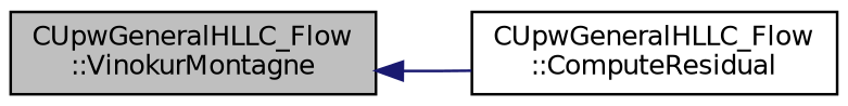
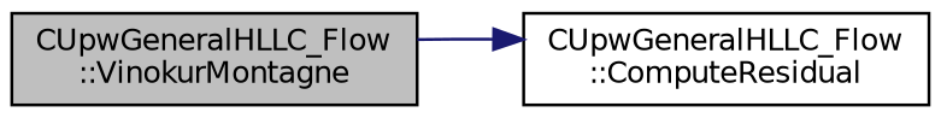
  digraph {
    rankdir=LR
    node [color=black fontname=Helvetica fontsize=10 shape=record style=filled]
    n1 [fillcolor=grey75 fontcolor=black height=0.2 label="CUpwGeneralHLLC_Flow\l::VinokurMontagne" width=0.4]
    n2 [fillcolor=white height=0.2 label="CUpwGeneralHLLC_Flow\l::ComputeResidual" width=0.4]
-   n1 -> n2 [color=midnightblue dir=back fontname=Helvetica fontsize=10 labelfontname=Helvetica labelfontsize=10 style=solid]
+   n2 -> n1 [color=midnightblue dir=back fontname=Helvetica fontsize=10 labelfontname=Helvetica labelfontsize=10 style=solid]
  }
